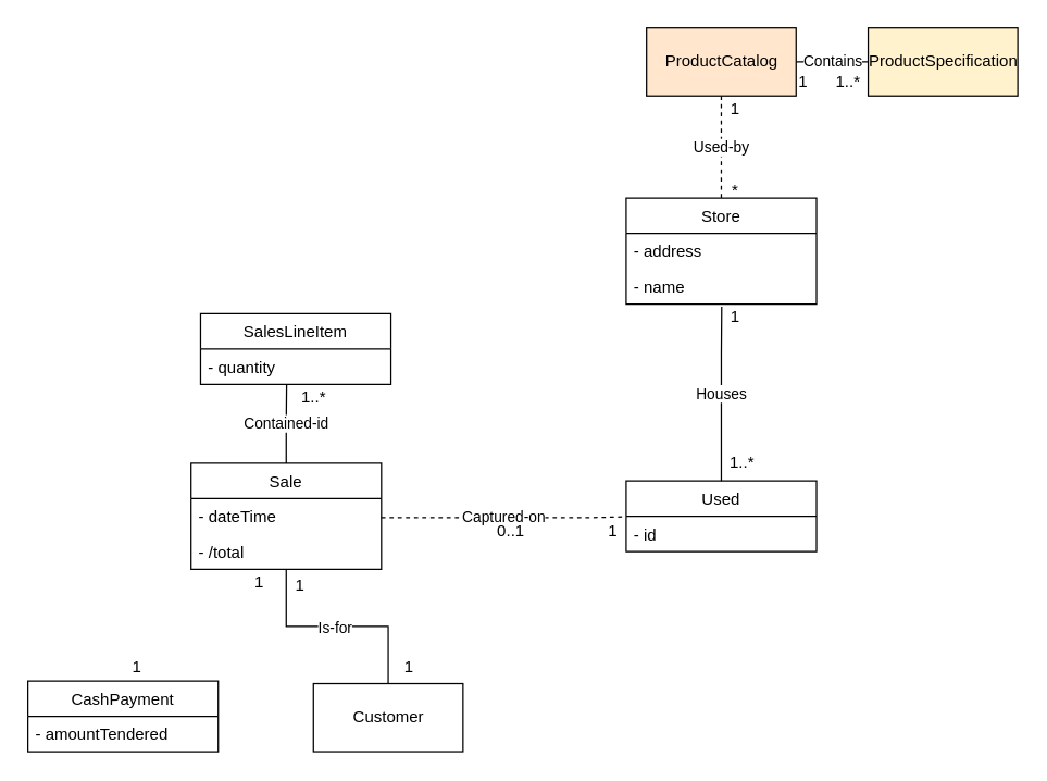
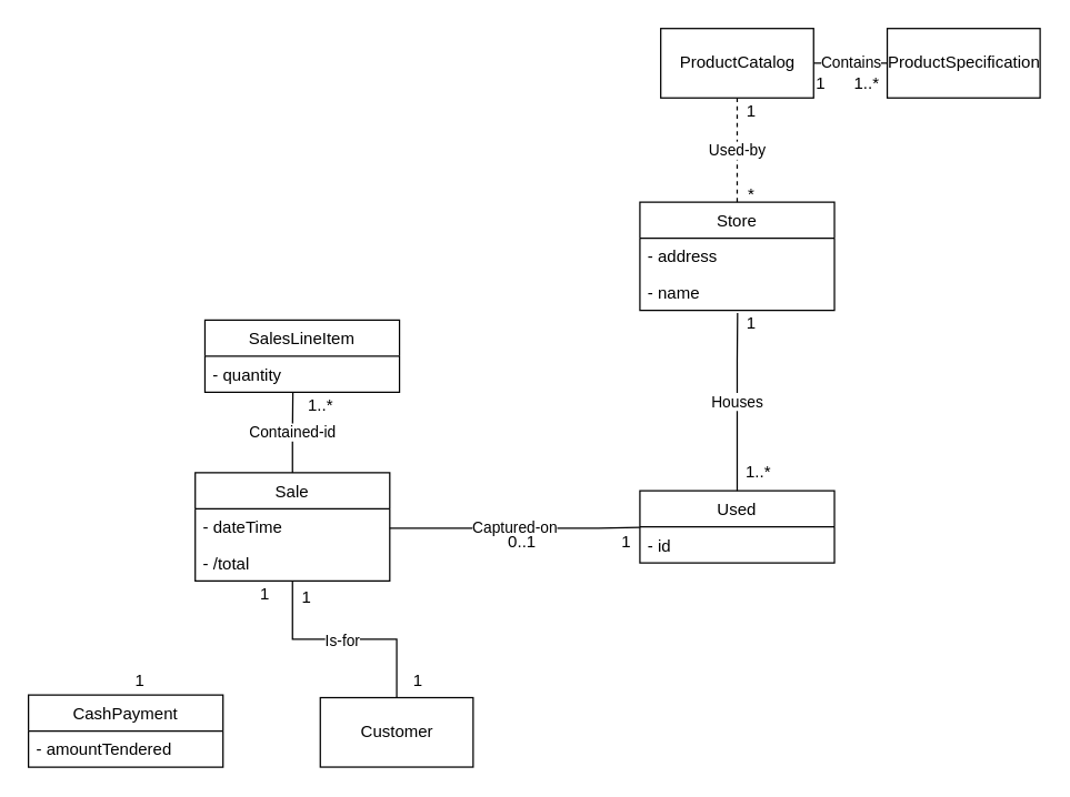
  <mxCell id="0" />
  <mxCell id="1" parent="0" />
  <mxCell id="2" value="SalesLineItem" style="swimlane;fontStyle=0;childLayout=stackLayout;horizontal=1;startSize=26;fillColor=none;horizontalStack=0;resizeParent=1;resizeParentMax=0;resizeLast=0;collapsible=1;marginBottom=0;" parent="1" vertex="1"><mxGeometry x="147" y="230" width="140" height="52" as="geometry" /></mxCell>
  <mxCell id="3" value="- quantity" style="text;strokeColor=none;fillColor=none;align=left;verticalAlign=top;spacingLeft=4;spacingRight=4;overflow=hidden;rotatable=0;points=[[0,0.5],[1,0.5]];portConstraint=eastwest;" parent="2" vertex="1"><mxGeometry y="26" width="140" height="26" as="geometry" /></mxCell>
  <mxCell id="4" value="Contained-id" style="edgeStyle=orthogonalEdgeStyle;rounded=0;orthogonalLoop=1;jettySize=auto;html=1;exitX=0.5;exitY=0;exitDx=0;exitDy=0;entryX=0.452;entryY=1;entryDx=0;entryDy=0;entryPerimeter=0;endArrow=none;endFill=0;" parent="1" source="6" target="3" edge="1"><mxGeometry relative="1" as="geometry" /></mxCell>
- <mxCell id="5" value="Captured-on" style="edgeStyle=orthogonalEdgeStyle;rounded=0;orthogonalLoop=1;jettySize=auto;html=1;entryX=0;entryY=0.013;entryDx=0;entryDy=0;entryPerimeter=0;endArrow=none;endFill=0;dashed=1;" parent="1" source="6" target="21" edge="1"><mxGeometry relative="1" as="geometry"><Array as="points"><mxPoint x="430" y="380" /><mxPoint x="430" y="380" /></Array></mxGeometry></mxCell>
+ <mxCell id="5" value="Captured-on" style="edgeStyle=orthogonalEdgeStyle;rounded=0;orthogonalLoop=1;jettySize=auto;html=1;entryX=0;entryY=0.013;entryDx=0;entryDy=0;entryPerimeter=0;endArrow=none;endFill=0;" parent="1" source="6" target="21" edge="1"><mxGeometry relative="1" as="geometry"><Array as="points"><mxPoint x="430" y="380" /><mxPoint x="430" y="380" /></Array></mxGeometry></mxCell>
  <mxCell id="6" value="Sale" style="swimlane;fontStyle=0;childLayout=stackLayout;horizontal=1;startSize=26;fillColor=none;horizontalStack=0;resizeParent=1;resizeParentMax=0;resizeLast=0;collapsible=1;marginBottom=0;" parent="1" vertex="1"><mxGeometry x="140" y="340" width="140" height="78" as="geometry" /></mxCell>
  <mxCell id="7" value="- dateTime" style="text;strokeColor=none;fillColor=none;align=left;verticalAlign=top;spacingLeft=4;spacingRight=4;overflow=hidden;rotatable=0;points=[[0,0.5],[1,0.5]];portConstraint=eastwest;" parent="6" vertex="1"><mxGeometry y="26" width="140" height="26" as="geometry" /></mxCell>
  <mxCell id="8" value="- /total" style="text;strokeColor=none;fillColor=none;align=left;verticalAlign=top;spacingLeft=4;spacingRight=4;overflow=hidden;rotatable=0;points=[[0,0.5],[1,0.5]];portConstraint=eastwest;" parent="6" vertex="1"><mxGeometry y="52" width="140" height="26" as="geometry" /></mxCell>
  <mxCell id="9" value="CashPayment" style="swimlane;fontStyle=0;childLayout=stackLayout;horizontal=1;startSize=26;fillColor=none;horizontalStack=0;resizeParent=1;resizeParentMax=0;resizeLast=0;collapsible=1;marginBottom=0;" parent="1" vertex="1"><mxGeometry x="20" y="500" width="140" height="52" as="geometry" /></mxCell>
  <mxCell id="10" value="- amountTendered" style="text;strokeColor=none;fillColor=none;align=left;verticalAlign=top;spacingLeft=4;spacingRight=4;overflow=hidden;rotatable=0;points=[[0,0.5],[1,0.5]];portConstraint=eastwest;" parent="9" vertex="1"><mxGeometry y="26" width="140" height="26" as="geometry" /></mxCell>
  <mxCell id="11" value="1" style="text;html=1;align=center;verticalAlign=middle;resizable=0;points=[];autosize=1;strokeColor=none;fillColor=none;" parent="1" vertex="1"><mxGeometry x="180" y="418" width="20" height="20" as="geometry" /></mxCell>
  <mxCell id="12" value="1" style="text;html=1;align=center;verticalAlign=middle;resizable=0;points=[];autosize=1;strokeColor=none;fillColor=none;" parent="1" vertex="1"><mxGeometry x="90" y="480" width="20" height="20" as="geometry" /></mxCell>
  <mxCell id="13" value="1..*" style="text;html=1;align=center;verticalAlign=middle;resizable=0;points=[];autosize=1;strokeColor=none;fillColor=none;" parent="1" vertex="1"><mxGeometry x="215" y="282" width="30" height="20" as="geometry" /></mxCell>
  <mxCell id="14" style="rounded=0;orthogonalLoop=1;jettySize=auto;html=1;exitX=0.5;exitY=0;exitDx=0;exitDy=0;startArrow=none;startFill=0;endArrow=none;endFill=0;endSize=5;" parent="1" source="16" target="8" edge="1"><mxGeometry relative="1" as="geometry"><Array as="points"><mxPoint x="285" y="460" /><mxPoint x="210" y="460" /></Array></mxGeometry></mxCell>
  <mxCell id="15" value="Is-for" style="edgeLabel;html=1;align=center;verticalAlign=middle;resizable=0;points=[];" parent="14" vertex="1" connectable="0"><mxGeometry x="-0.191" y="1" relative="1" as="geometry"><mxPoint x="-18" y="-1" as="offset" /></mxGeometry></mxCell>
  <mxCell id="16" value="Customer" style="html=1;" parent="1" vertex="1"><mxGeometry x="230" y="502" width="110" height="50" as="geometry" /></mxCell>
  <mxCell id="17" value="1" style="text;html=1;align=center;verticalAlign=middle;resizable=0;points=[];autosize=1;strokeColor=none;fillColor=none;" parent="1" vertex="1"><mxGeometry x="210" y="420" width="20" height="20" as="geometry" /></mxCell>
  <mxCell id="18" value="1" style="text;html=1;align=center;verticalAlign=middle;resizable=0;points=[];autosize=1;strokeColor=none;fillColor=none;" parent="1" vertex="1"><mxGeometry x="290" y="480" width="20" height="20" as="geometry" /></mxCell>
  <mxCell id="19" value="Houses" style="edgeStyle=orthogonalEdgeStyle;rounded=0;orthogonalLoop=1;jettySize=auto;html=1;entryX=0.502;entryY=1.072;entryDx=0;entryDy=0;entryPerimeter=0;endArrow=none;endFill=0;" parent="1" source="20" target="26" edge="1"><mxGeometry relative="1" as="geometry"><Array as="points"><mxPoint x="530" y="260" /><mxPoint x="530" y="260" /></Array></mxGeometry></mxCell>
  <mxCell id="20" value="Used" style="swimlane;fontStyle=0;childLayout=stackLayout;horizontal=1;startSize=26;fillColor=none;horizontalStack=0;resizeParent=1;resizeParentMax=0;resizeLast=0;collapsible=1;marginBottom=0;" parent="1" vertex="1"><mxGeometry x="460" y="353" width="140" height="52" as="geometry" /></mxCell>
  <mxCell id="21" value="- id" style="text;strokeColor=none;fillColor=none;align=left;verticalAlign=top;spacingLeft=4;spacingRight=4;overflow=hidden;rotatable=0;points=[[0,0.5],[1,0.5]];portConstraint=eastwest;" parent="20" vertex="1"><mxGeometry y="26" width="140" height="26" as="geometry" /></mxCell>
  <mxCell id="22" value="1" style="text;html=1;align=center;verticalAlign=middle;resizable=0;points=[];autosize=1;strokeColor=none;fillColor=none;" parent="1" vertex="1"><mxGeometry x="440" y="380" width="20" height="20" as="geometry" /></mxCell>
  <mxCell id="23" value="0..1" style="text;html=1;align=center;verticalAlign=middle;resizable=0;points=[];autosize=1;strokeColor=none;fillColor=none;" parent="1" vertex="1"><mxGeometry x="355" y="380" width="40" height="20" as="geometry" /></mxCell>
  <mxCell id="24" value="Store" style="swimlane;fontStyle=0;childLayout=stackLayout;horizontal=1;startSize=26;fillColor=none;horizontalStack=0;resizeParent=1;resizeParentMax=0;resizeLast=0;collapsible=1;marginBottom=0;" parent="1" vertex="1"><mxGeometry x="460" y="145" width="140" height="78" as="geometry" /></mxCell>
  <mxCell id="25" value="- address" style="text;strokeColor=none;fillColor=none;align=left;verticalAlign=top;spacingLeft=4;spacingRight=4;overflow=hidden;rotatable=0;points=[[0,0.5],[1,0.5]];portConstraint=eastwest;" parent="24" vertex="1"><mxGeometry y="26" width="140" height="26" as="geometry" /></mxCell>
  <mxCell id="26" value="- name" style="text;strokeColor=none;fillColor=none;align=left;verticalAlign=top;spacingLeft=4;spacingRight=4;overflow=hidden;rotatable=0;points=[[0,0.5],[1,0.5]];portConstraint=eastwest;" parent="24" vertex="1"><mxGeometry y="52" width="140" height="26" as="geometry" /></mxCell>
  <mxCell id="27" value="1" style="text;html=1;align=center;verticalAlign=middle;resizable=0;points=[];autosize=1;strokeColor=none;fillColor=none;" parent="1" vertex="1"><mxGeometry x="530" y="223" width="20" height="20" as="geometry" /></mxCell>
  <mxCell id="28" value="1..*" style="text;html=1;align=center;verticalAlign=middle;resizable=0;points=[];autosize=1;strokeColor=none;fillColor=none;" parent="1" vertex="1"><mxGeometry x="530" y="330" width="30" height="20" as="geometry" /></mxCell>
  <mxCell id="29" value="Used-by" style="edgeStyle=orthogonalEdgeStyle;rounded=0;orthogonalLoop=1;jettySize=auto;html=1;entryX=0.5;entryY=0;entryDx=0;entryDy=0;endArrow=none;endFill=0;dashed=1;" parent="1" source="31" target="24" edge="1"><mxGeometry relative="1" as="geometry" /></mxCell>
  <mxCell id="30" value="Contains" style="edgeStyle=orthogonalEdgeStyle;rounded=0;orthogonalLoop=1;jettySize=auto;html=1;entryX=0;entryY=0.5;entryDx=0;entryDy=0;endArrow=none;endFill=0;" parent="1" source="31" target="34" edge="1"><mxGeometry relative="1" as="geometry" /></mxCell>
- <mxCell id="31" value="ProductCatalog" style="html=1;fillColor=#ffe6cc;" parent="1" vertex="1"><mxGeometry x="475" y="20" width="110" height="50" as="geometry" /></mxCell>
+ <mxCell id="31" value="ProductCatalog" style="html=1;" parent="1" vertex="1"><mxGeometry x="475" y="20" width="110" height="50" as="geometry" /></mxCell>
  <mxCell id="32" value="1" style="text;html=1;align=center;verticalAlign=middle;resizable=0;points=[];autosize=1;strokeColor=none;fillColor=none;" parent="1" vertex="1"><mxGeometry x="530" y="70" width="20" height="20" as="geometry" /></mxCell>
  <mxCell id="33" value="*" style="text;html=1;align=center;verticalAlign=middle;resizable=0;points=[];autosize=1;strokeColor=none;fillColor=none;" parent="1" vertex="1"><mxGeometry x="530" y="130" width="20" height="20" as="geometry" /></mxCell>
- <mxCell id="34" value="ProductSpecification" style="html=1;fillColor=#fff2cc;" parent="1" vertex="1"><mxGeometry x="638" y="20" width="110" height="50" as="geometry" /></mxCell>
+ <mxCell id="34" value="ProductSpecification" style="html=1;" parent="1" vertex="1"><mxGeometry x="638" y="20" width="110" height="50" as="geometry" /></mxCell>
  <mxCell id="35" value="1" style="text;html=1;align=center;verticalAlign=middle;resizable=0;points=[];autosize=1;strokeColor=none;fillColor=none;" parent="1" vertex="1"><mxGeometry x="580" y="50" width="20" height="20" as="geometry" /></mxCell>
  <mxCell id="36" value="1..*" style="text;html=1;align=center;verticalAlign=middle;resizable=0;points=[];autosize=1;strokeColor=none;fillColor=none;" parent="1" vertex="1"><mxGeometry x="608" y="50" width="30" height="20" as="geometry" /></mxCell>
